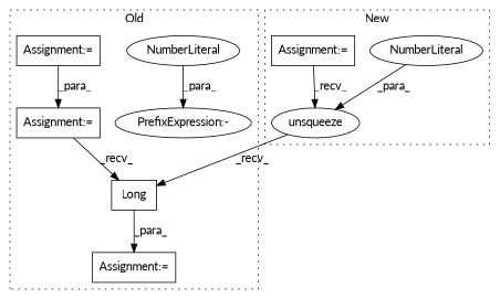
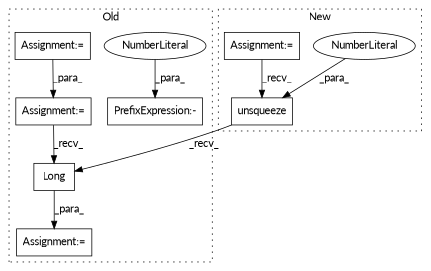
  digraph {
    fontname=Lato
    node [a=7 fontname=Lato l=1 shape=box]
    edge [fontname=Lato]
    n1 [a=32 l=6 label=Long s=14086]
-   n2 [a=38 label="PrefixExpression:-" s=14082 shape=ellipse]
+   n2 [a=38 label="PrefixExpression:-" s=14082]
    n3 [a=34 label=NumberLiteral s=14083 shape=ellipse]
    n4 [label="Assignment:=" s=14073]
    n5 [label="Assignment:=" s=13850]
    n6 [label="Assignment:=" s=13984]
-   n7 [a=32 l="10,1" label=unsqueeze s="13937,13948" shape=ellipse]
+   n7 [a=32 l="10,1" label=unsqueeze s="13937,13948"]
    n8 [a=34 label=NumberLiteral s=13947 shape=ellipse]
    n9 [label="Assignment:=" s=13831]
    subgraph cluster_1 {
      label=Old
      style=dotted
      n1
      n2
      n3
      n4
      n5
      n6
    }
    subgraph cluster_2 {
      label=New
      style=dotted
      n7
      n8
      n9
    }
    n1 -> n4 [label=_para_]
    n3 -> n2 [label=_para_]
    n5 -> n6 [label=_para_]
    n6 -> n1 [label=_recv_]
    n7 -> n1 [label=_recv_]
    n8 -> n7 [label=_para_]
    n9 -> n7 [label=_recv_]
  }
